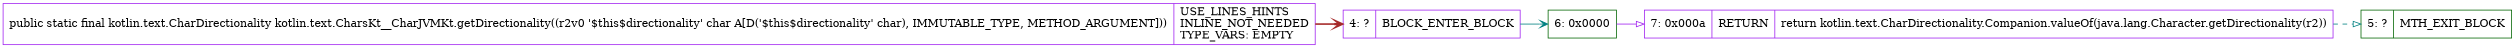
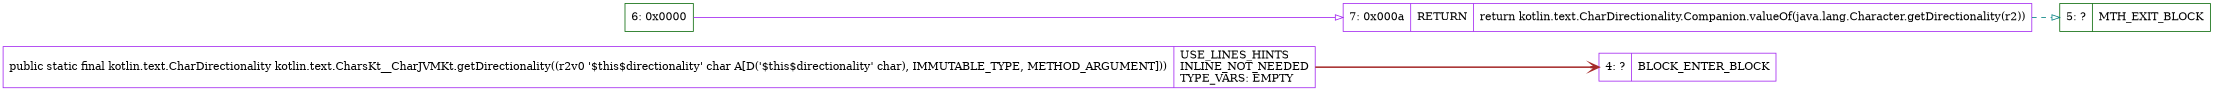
  digraph {
    rankdir=LR
    node [color=purple shape=record]
    edge [arrowhead=vee color=teal style=solid]
    n1 [label="{4\:\ ?|BLOCK_ENTER_BLOCK\l}"]
    n2 [color=darkgreen label="{6\:\ 0x0000}"]
    n3 [label="{7\:\ 0x000a|RETURN\l|return kotlin.text.CharDirectionality.Companion.valueOf(java.lang.Character.getDirectionality(r2))\l}"]
    n4 [color=darkgreen label="{5\:\ ?|MTH_EXIT_BLOCK\l}"]
    n5 [label="{public static final kotlin.text.CharDirectionality kotlin.text.CharsKt__CharJVMKt.getDirectionality((r2v0 '$this$directionality' char A[D('$this$directionality' char), IMMUTABLE_TYPE, METHOD_ARGUMENT]))  | USE_LINES_HINTS\lINLINE_NOT_NEEDED\lTYPE_VARS: EMPTY\l}"]
-   n1 -> n2
    n2 -> n3 [arrowhead=onormal color=purple]
    n3 -> n4 [arrowhead=onormal style=dashed]
    n5 -> n1 [color=brown style=bold]
  }
